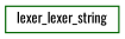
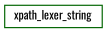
  digraph {
    rankdir=LR
    fontname=Oswald
-   n1 [color=darkgreen fillcolor=white fontname=Oswald fontsize=10 height=0.2 label=lexer_lexer_string shape=record style=filled width=0.4]
+   n1 [color=darkgreen fillcolor=white fontname=Oswald fontsize=10 height=0.2 label=xpath_lexer_string shape=record style=filled width=0.4]
  }
